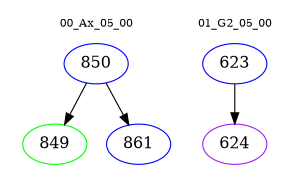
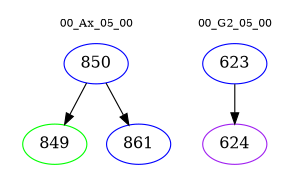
  digraph {
    node [color=blue]
    edge [color=black]
    n1 [label=850]
    n2 [color=green label=849]
    n3 [label=861]
    n4 [label=623]
    n5 [color=purple label=624]
    subgraph cluster_1 {
      color=white
      fontsize=10
      label="00_Ax_05_00"
      n1
      n2
      n3
    }
    subgraph cluster_2 {
      color=white
      fontsize=10
-     label="01_G2_05_00"
+     label="00_G2_05_00"
      n4
      n5
    }
    n1 -> n2
    n1 -> n3
    n4 -> n5
  }
